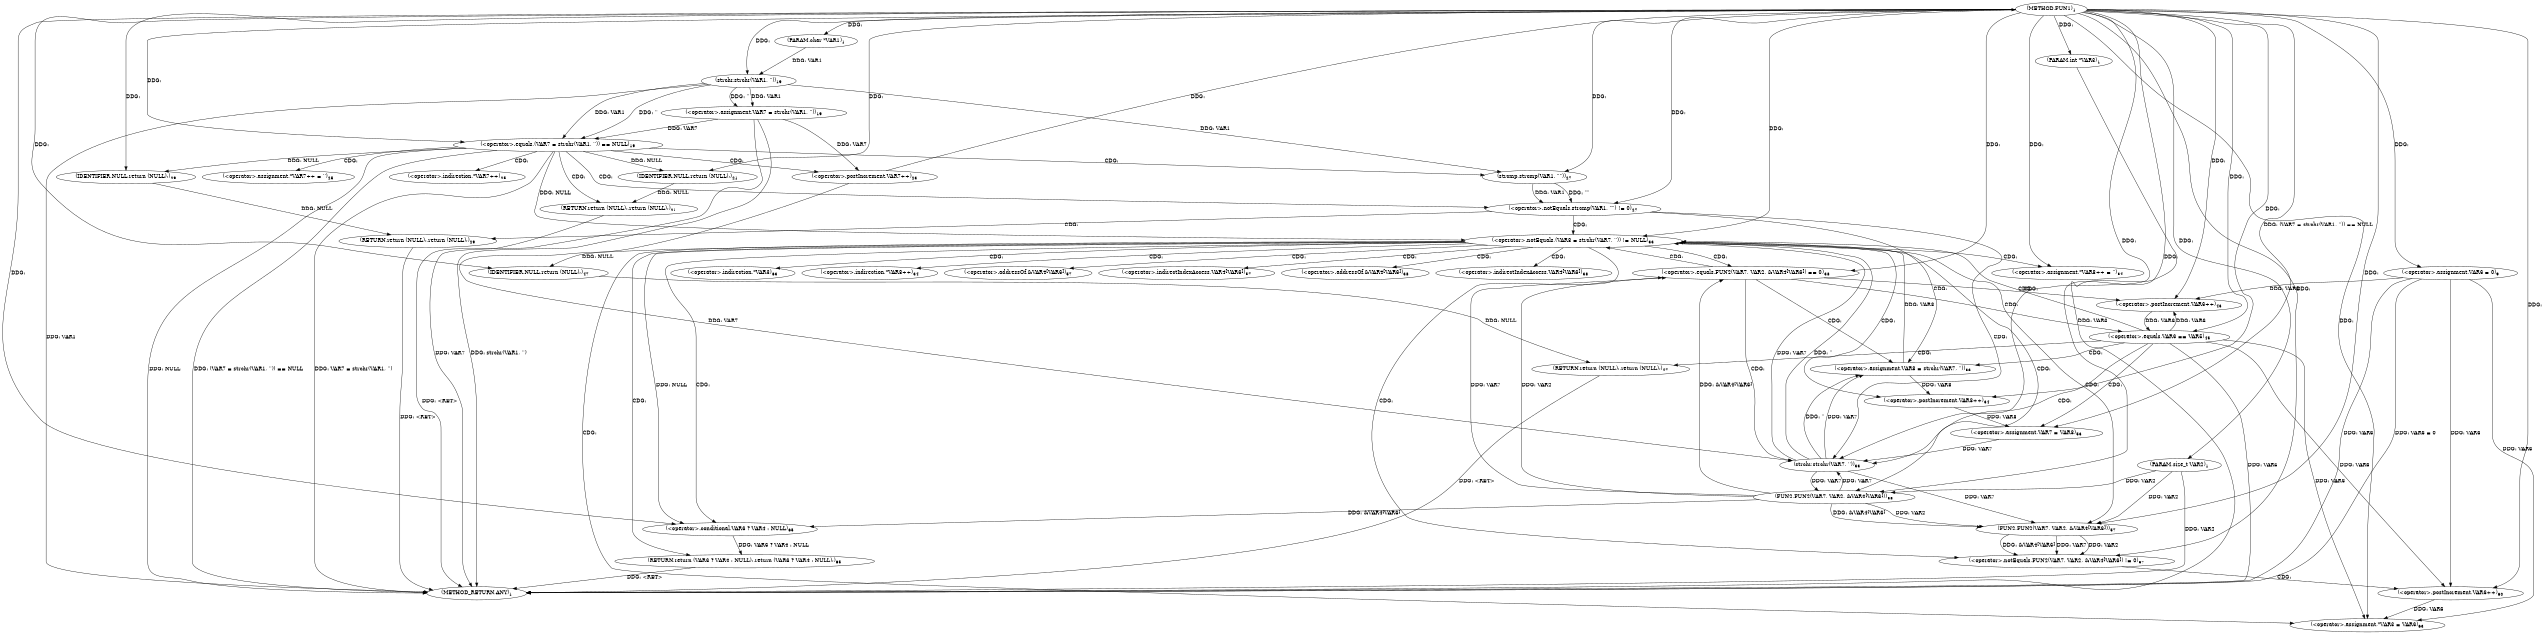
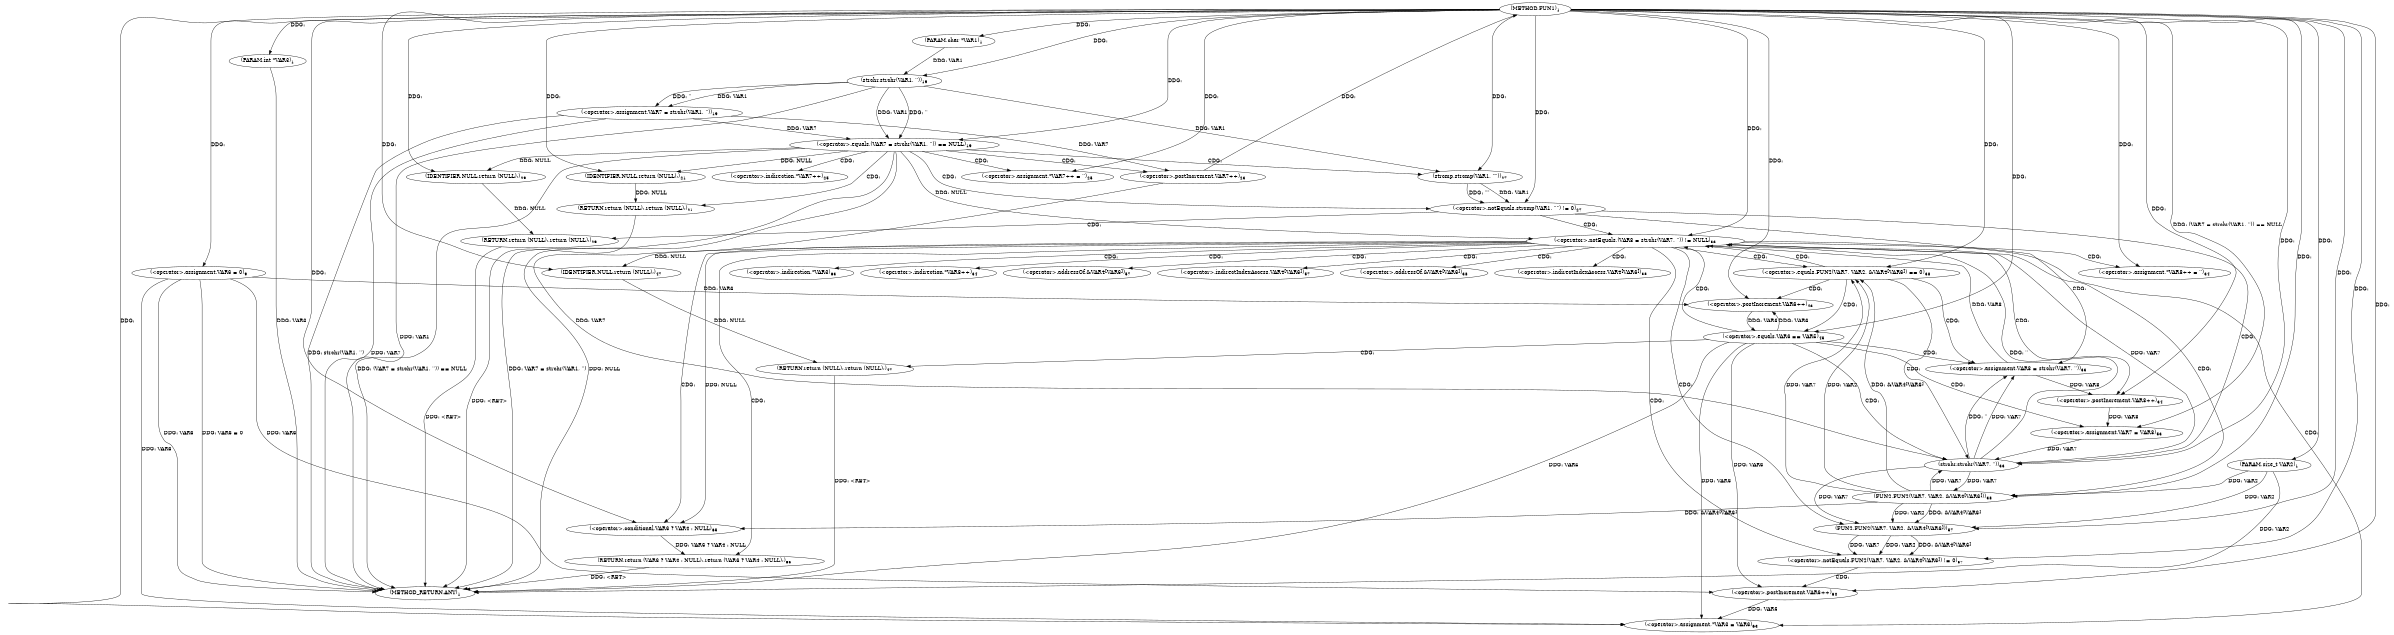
  digraph {
    n1 [label=<(METHOD,FUN1)<SUB>1</SUB>>]
    n2 [label=<(PARAM,char *VAR1)<SUB>1</SUB>>]
    n3 [label=<(PARAM,size_t VAR2)<SUB>1</SUB>>]
    n4 [label=<(PARAM,int *VAR3)<SUB>1</SUB>>]
    n5 [label=<(&lt;operator&gt;.assignment,VAR6 = 0)<SUB>9</SUB>>]
    n6 [label=<(&lt;operator&gt;.assignment,*VAR7++ = '')<SUB>25</SUB>>]
    n7 [label=<(&lt;operator&gt;.assignment,*VAR3 = VAR6)<SUB>63</SUB>>]
    n8 [label=<(&lt;operator&gt;.equals,(VAR7 = strchr(VAR1, '')) == NULL)<SUB>19</SUB>>]
    n9 [label=<(&lt;operator&gt;.notEquals,strcmp(VAR1, &quot;&quot;) != 0)<SUB>27</SUB>>]
    n10 [label=<(&lt;operator&gt;.notEquals,(VAR8 = strchr(VAR7, '')) != NULL)<SUB>33</SUB>>]
    n11 [label=<(&lt;operator&gt;.notEquals,FUN2(VAR7, VAR2, &amp;VAR4[VAR6]) != 0)<SUB>57</SUB>>]
    n12 [label=<(&lt;operator&gt;.conditional,VAR6 ? VAR4 : NULL)<SUB>65</SUB>>]
    n13 [label=<(&lt;operator&gt;.assignment,*VAR8++ = '')<SUB>34</SUB>>]
    n14 [label=<(&lt;operator&gt;.postIncrement,VAR6++)<SUB>43</SUB>>]
    n15 [label=<(&lt;operator&gt;.assignment,VAR7 = VAR8)<SUB>53</SUB>>]
    n16 [label=<(&lt;operator&gt;.postIncrement,VAR6++)<SUB>60</SUB>>]
    n17 [label=<(IDENTIFIER,NULL,return (NULL);)<SUB>21</SUB>>]
    n18 [label=<(strcmp,strcmp(VAR1, &quot;&quot;))<SUB>27</SUB>>]
    n19 [label=<(IDENTIFIER,NULL,return (NULL);)<SUB>29</SUB>>]
    n20 [label=<(&lt;operator&gt;.equals,FUN2(VAR7, VAR2, &amp;VAR4[VAR6]) == 0)<SUB>38</SUB>>]
    n21 [label=<(&lt;operator&gt;.equals,VAR6 == VAR5)<SUB>45</SUB>>]
    n22 [label=<(FUN2,FUN2(VAR7, VAR2, &amp;VAR4[VAR6]))<SUB>57</SUB>>]
    n23 [label=<(strchr,strchr(VAR1, ''))<SUB>19</SUB>>]
    n24 [label=<(strchr,strchr(VAR7, ''))<SUB>33</SUB>>]
    n25 [label=<(&lt;operator&gt;.postIncrement,VAR8++)<SUB>34</SUB>>]
    n26 [label=<(FUN2,FUN2(VAR7, VAR2, &amp;VAR4[VAR6]))<SUB>38</SUB>>]
    n27 [label=<(IDENTIFIER,NULL,return (NULL);)<SUB>47</SUB>>]
    n28 [label=<(METHOD_RETURN,ANY)<SUB>1</SUB>>]
    n29 [label=<(&lt;operator&gt;.postIncrement,VAR7++)<SUB>23</SUB>>]
    n30 [label=<(RETURN,return (NULL);,return (NULL);)<SUB>21</SUB>>]
    n31 [label=<(&lt;operator&gt;.indirection,*VAR7++)<SUB>25</SUB>>]
    n32 [label=<(RETURN,return (NULL);,return (NULL);)<SUB>29</SUB>>]
    n33 [label=<(&lt;operator&gt;.assignment,VAR8 = strchr(VAR7, ''))<SUB>33</SUB>>]
    n34 [label=<(RETURN,return (VAR6 ? VAR4 : NULL);,return (VAR6 ? VAR4 : NULL);)<SUB>65</SUB>>]
    n35 [label=<(&lt;operator&gt;.indirection,*VAR3)<SUB>63</SUB>>]
    n36 [label=<(&lt;operator&gt;.indirection,*VAR8++)<SUB>34</SUB>>]
    n37 [label=<(&lt;operator&gt;.addressOf,&amp;VAR4[VAR6])<SUB>57</SUB>>]
    n38 [label=<(&lt;operator&gt;.indirectIndexAccess,VAR4[VAR6])<SUB>57</SUB>>]
    n39 [label=<(&lt;operator&gt;.addressOf,&amp;VAR4[VAR6])<SUB>38</SUB>>]
    n40 [label=<(&lt;operator&gt;.indirectIndexAccess,VAR4[VAR6])<SUB>38</SUB>>]
    n41 [label=<(RETURN,return (NULL);,return (NULL);)<SUB>47</SUB>>]
    n42 [label=<(&lt;operator&gt;.assignment,VAR7 = strchr(VAR1, ''))<SUB>19</SUB>>]
    n1 -> n2 [label="DDG: "]
    n1 -> n3 [label="DDG: "]
    n1 -> n4 [label="DDG: "]
    n1 -> n5 [label="DDG: "]
+   n1 -> n6 [label="DDG: "]
    n1 -> n7 [label="DDG: "]
    n1 -> n8 [label="DDG: "]
    n1 -> n9 [label="DDG: "]
    n1 -> n10 [label="DDG: "]
    n1 -> n11 [label="DDG: "]
    n1 -> n12 [label="DDG: "]
    n1 -> n13 [label="DDG: "]
    n1 -> n14 [label="DDG: "]
    n1 -> n15 [label="DDG: (VAR7 = strchr(VAR1, '')) == NULL"]
    n1 -> n16 [label="DDG: "]
    n1 -> n17 [label="DDG: "]
    n1 -> n18 [label="DDG: "]
    n1 -> n19 [label="DDG: "]
    n1 -> n20 [label="DDG: "]
    n1 -> n21 [label="DDG: "]
    n1 -> n22 [label="DDG: "]
    n1 -> n23 [label="DDG: "]
    n1 -> n24 [label="DDG: "]
    n1 -> n25 [label="DDG: "]
    n1 -> n26 [label="DDG: "]
    n1 -> n27 [label="DDG: "]
    n2 -> n23 [label="DDG: VAR1"]
    n3 -> n22 [label="DDG: VAR2"]
    n3 -> n26 [label="DDG: VAR2"]
    n3 -> n28 [label="DDG: VAR2"]
    n4 -> n28 [label="DDG: VAR3"]
    n5 -> n7 [label="DDG: VAR6"]
    n5 -> n14 [label="DDG: VAR6"]
    n5 -> n16 [label="DDG: VAR6"]
    n5 -> n28 [label="DDG: VAR6"]
    n5 -> n28 [label="DDG: VAR6 = 0"]
    n8 -> n6 [label="CDG: "]
    n8 -> n9 [label="CDG: "]
    n8 -> n10 [label="DDG: NULL"]
    n8 -> n17 [label="DDG: NULL"]
    n8 -> n18 [label="CDG: "]
    n8 -> n19 [label="DDG: NULL"]
    n8 -> n28 [label="DDG: VAR7 = strchr(VAR1, '')"]
    n8 -> n28 [label="DDG: NULL"]
    n8 -> n28 [label="DDG: (VAR7 = strchr(VAR1, '')) == NULL"]
    n8 -> n29 [label="CDG: "]
    n8 -> n30 [label="CDG: "]
    n8 -> n31 [label="CDG: "]
    n9 -> n10 [label="CDG: "]
    n9 -> n24 [label="CDG: "]
    n9 -> n32 [label="CDG: "]
    n9 -> n33 [label="CDG: "]
    n10 -> n7 [label="CDG: "]
    n10 -> n11 [label="CDG: "]
    n10 -> n12 [label="DDG: NULL"]
    n10 -> n12 [label="CDG: "]
    n10 -> n13 [label="CDG: "]
    n10 -> n20 [label="CDG: "]
    n10 -> n22 [label="CDG: "]
    n10 -> n25 [label="CDG: "]
    n10 -> n26 [label="CDG: "]
    n10 -> n27 [label="DDG: NULL"]
    n10 -> n34 [label="CDG: "]
    n10 -> n35 [label="CDG: "]
    n10 -> n36 [label="CDG: "]
    n10 -> n37 [label="CDG: "]
    n10 -> n38 [label="CDG: "]
    n10 -> n39 [label="CDG: "]
    n10 -> n40 [label="CDG: "]
    n11 -> n16 [label="CDG: "]
    n12 -> n34 [label="DDG: VAR6 ? VAR4 : NULL"]
    n14 -> n21 [label="DDG: VAR6"]
    n15 -> n24 [label="DDG: VAR7"]
    n16 -> n7 [label="DDG: VAR6"]
    n17 -> n30 [label="DDG: NULL"]
    n18 -> n9 [label="DDG: VAR1"]
    n18 -> n9 [label="DDG: &quot;&quot;"]
    n19 -> n32 [label="DDG: NULL"]
    n20 -> n10 [label="CDG: "]
    n20 -> n14 [label="CDG: "]
    n20 -> n21 [label="CDG: "]
    n20 -> n24 [label="CDG: "]
    n20 -> n33 [label="CDG: "]
    n21 -> n7 [label="DDG: VAR6"]
    n21 -> n10 [label="CDG: "]
    n21 -> n14 [label="DDG: VAR6"]
    n21 -> n15 [label="CDG: "]
    n21 -> n16 [label="DDG: VAR6"]
    n21 -> n24 [label="CDG: "]
    n21 -> n28 [label="DDG: VAR5"]
    n21 -> n33 [label="CDG: "]
    n21 -> n41 [label="CDG: "]
    n22 -> n11 [label="DDG: VAR7"]
    n22 -> n11 [label="DDG: VAR2"]
    n22 -> n11 [label="DDG: &amp;VAR4[VAR6]"]
    n23 -> n8 [label="DDG: VAR1"]
    n23 -> n8 [label="DDG: ''"]
    n23 -> n18 [label="DDG: VAR1"]
    n23 -> n28 [label="DDG: VAR1"]
    n23 -> n42 [label="DDG: VAR1"]
    n23 -> n42 [label="DDG: ''"]
    n24 -> n10 [label="DDG: VAR7"]
    n24 -> n10 [label="DDG: ''"]
    n24 -> n22 [label="DDG: VAR7"]
    n24 -> n26 [label="DDG: VAR7"]
    n24 -> n33 [label="DDG: VAR7"]
    n24 -> n33 [label="DDG: ''"]
    n25 -> n15 [label="DDG: VAR8"]
    n26 -> n12 [label="DDG: &amp;VAR4[VAR6]"]
    n26 -> n20 [label="DDG: VAR7"]
    n26 -> n20 [label="DDG: VAR2"]
    n26 -> n20 [label="DDG: &amp;VAR4[VAR6]"]
    n26 -> n22 [label="DDG: VAR2"]
    n26 -> n22 [label="DDG: &amp;VAR4[VAR6]"]
    n26 -> n24 [label="DDG: VAR7"]
    n27 -> n41 [label="DDG: NULL"]
    n29 -> n1 [label="DDG: "]
    n29 -> n24 [label="DDG: VAR7"]
    n30 -> n28 [label="DDG: &lt;RET&gt;"]
    n32 -> n28 [label="DDG: &lt;RET&gt;"]
    n33 -> n10 [label="DDG: VAR8"]
    n33 -> n25 [label="DDG: VAR8"]
    n34 -> n28 [label="DDG: &lt;RET&gt;"]
    n41 -> n28 [label="DDG: &lt;RET&gt;"]
    n42 -> n8 [label="DDG: VAR7"]
    n42 -> n28 [label="DDG: VAR7"]
    n42 -> n28 [label="DDG: strchr(VAR1, '')"]
    n42 -> n29 [label="DDG: VAR7"]
  }
